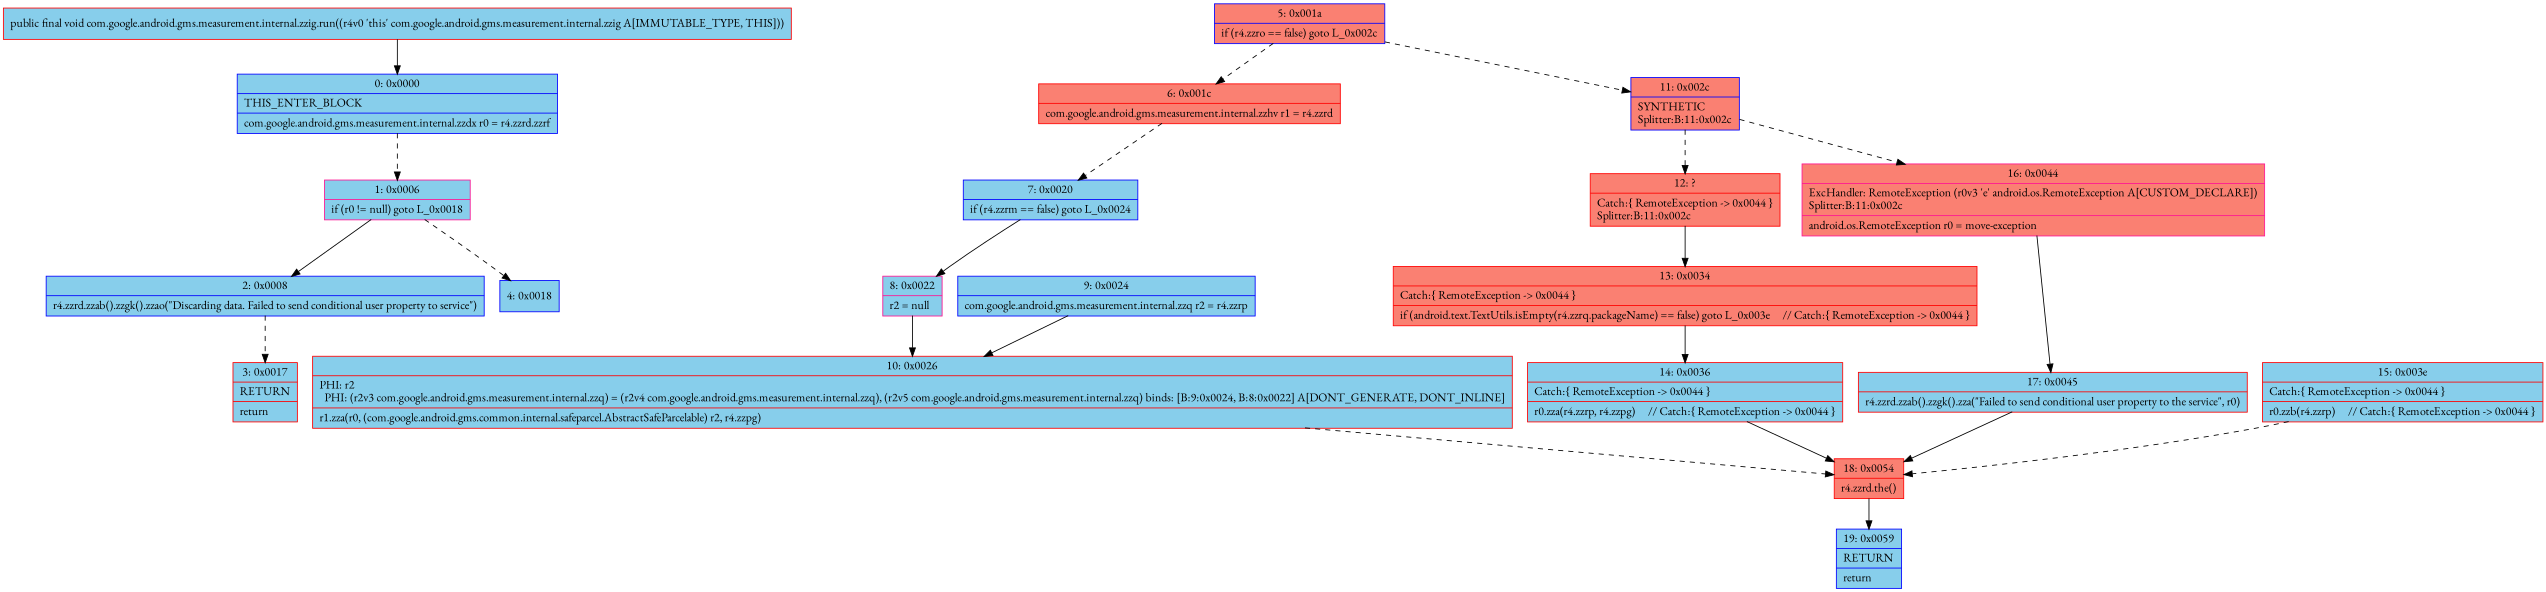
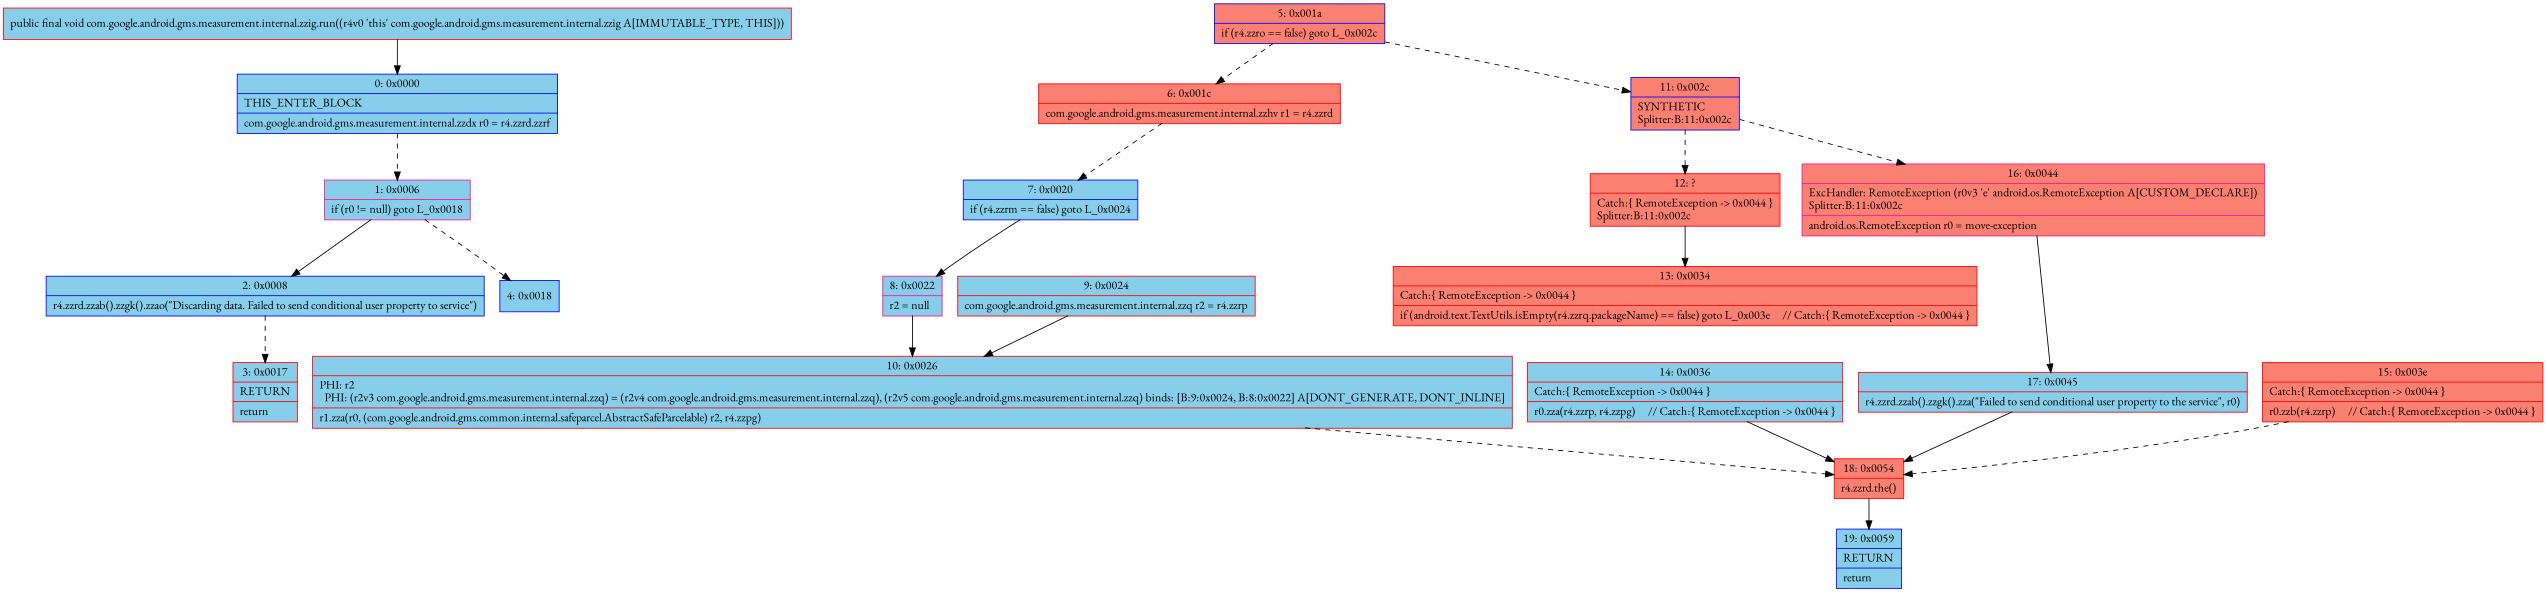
  digraph {
    fontname="EB Garamond"
    node [color=red fillcolor=skyblue fontname="EB Garamond" shape=record style=filled]
    edge [fontname="EB Garamond" style=solid]
    n1 [color=blue label="{0\:\ 0x0000|THIS_ENTER_BLOCK\l|com.google.android.gms.measurement.internal.zzdx r0 = r4.zzrd.zzrf\l}"]
    n2 [color=deeppink label="{1\:\ 0x0006|if (r0 != null) goto L_0x0018\l}"]
    n3 [color=blue label="{2\:\ 0x0008|r4.zzrd.zzab().zzgk().zzao(\"Discarding data. Failed to send conditional user property to service\")\l}"]
    n4 [color=blue label="{4\:\ 0x0018}"]
    n5 [label="{3\:\ 0x0017|RETURN\l|return\l}"]
    n6 [color=blue fillcolor=salmon label="{5\:\ 0x001a|if (r4.zzro == false) goto L_0x002c\l}"]
    n7 [fillcolor=salmon label="{6\:\ 0x001c|com.google.android.gms.measurement.internal.zzhv r1 = r4.zzrd\l}"]
    n8 [color=blue fillcolor=salmon label="{11\:\ 0x002c|SYNTHETIC\lSplitter:B:11:0x002c\l}"]
    n9 [color=blue label="{7\:\ 0x0020|if (r4.zzrm == false) goto L_0x0024\l}"]
    n10 [fillcolor=salmon label="{12\:\ ?|Catch:\{ RemoteException \-\> 0x0044 \}\lSplitter:B:11:0x002c\l}"]
    n11 [color=deeppink fillcolor=salmon label="{16\:\ 0x0044|ExcHandler: RemoteException (r0v3 'e' android.os.RemoteException A[CUSTOM_DECLARE])\lSplitter:B:11:0x002c\l|android.os.RemoteException r0 = move\-exception\l}"]
    n12 [color=deeppink label="{8\:\ 0x0022|r2 = null\l}"]
    n13 [label="{10\:\ 0x0026|PHI: r2 \l  PHI: (r2v3 com.google.android.gms.measurement.internal.zzq) = (r2v4 com.google.android.gms.measurement.internal.zzq), (r2v5 com.google.android.gms.measurement.internal.zzq) binds: [B:9:0x0024, B:8:0x0022] A[DONT_GENERATE, DONT_INLINE]\l|r1.zza(r0, (com.google.android.gms.common.internal.safeparcel.AbstractSafeParcelable) r2, r4.zzpg)\l}"]
-   n14 [color=blue label="{9\:\ 0x0024|com.google.android.gms.measurement.internal.zzq r2 = r4.zzrp\l}"]
+   n14 [label="{9\:\ 0x0024|com.google.android.gms.measurement.internal.zzq r2 = r4.zzrp\l}"]
    n15 [fillcolor=salmon label="{18\:\ 0x0054|r4.zzrd.the()\l}"]
    n16 [color=blue label="{19\:\ 0x0059|RETURN\l|return\l}"]
    n17 [fillcolor=salmon label="{13\:\ 0x0034|Catch:\{ RemoteException \-\> 0x0044 \}\l|if (android.text.TextUtils.isEmpty(r4.zzrq.packageName) == false) goto L_0x003e     \/\/ Catch:\{ RemoteException \-\> 0x0044 \}\l}"]
    n18 [label="{17\:\ 0x0045|r4.zzrd.zzab().zzgk().zza(\"Failed to send conditional user property to the service\", r0)\l}"]
    n19 [label="{14\:\ 0x0036|Catch:\{ RemoteException \-\> 0x0044 \}\l|r0.zza(r4.zzrp, r4.zzpg)     \/\/ Catch:\{ RemoteException \-\> 0x0044 \}\l}"]
-   n20 [label="{15\:\ 0x003e|Catch:\{ RemoteException \-\> 0x0044 \}\l|r0.zzb(r4.zzrp)     \/\/ Catch:\{ RemoteException \-\> 0x0044 \}\l}"]
+   n20 [fillcolor=salmon label="{15\:\ 0x003e|Catch:\{ RemoteException \-\> 0x0044 \}\l|r0.zzb(r4.zzrp)     \/\/ Catch:\{ RemoteException \-\> 0x0044 \}\l}"]
    n21 [label="{public final void com.google.android.gms.measurement.internal.zzig.run((r4v0 'this' com.google.android.gms.measurement.internal.zzig A[IMMUTABLE_TYPE, THIS])) }"]
    n1 -> n2 [style=dashed]
    n2 -> n3
    n2 -> n4 [style=dashed]
    n3 -> n5 [style=dashed]
    n6 -> n7 [style=dashed]
    n6 -> n8 [style=dashed]
    n7 -> n9 [style=dashed]
    n8 -> n10 [style=dashed]
    n8 -> n11 [style=dashed]
    n9 -> n12
    n10 -> n17
    n11 -> n18
    n12 -> n13
    n13 -> n15 [style=dashed]
    n14 -> n13
    n15 -> n16
-   n17 -> n19
    n18 -> n15
    n19 -> n15
    n20 -> n15 [style=dashed]
    n21 -> n1
  }
